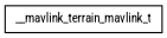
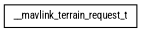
  digraph {
    rankdir=LR
    fontname="Roboto Condensed"
-   n1 [color=black fillcolor=white fontname="Roboto Condensed" fontsize=10 height=0.2 label=__mavlink_terrain_mavlink_t shape=record style=filled width=0.4]
+   n1 [color=black fillcolor=white fontname="Roboto Condensed" fontsize=10 height=0.2 label=__mavlink_terrain_request_t shape=record style=filled width=0.4]
  }
